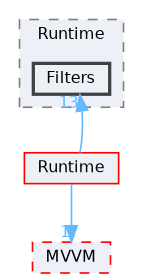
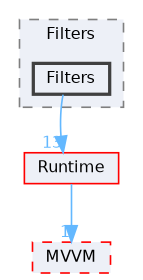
  digraph {
    compound=true
    node [color=red fillcolor="#edf0f7" fontname=Helvetica fontsize=10 shape=box]
    edge [color=steelblue1 fontcolor=steelblue1 fontname=Helvetica fontsize=10 labeldistance=1.5 labelfontname=Helvetica labelfontsize=10]
    n1 [color=grey25 height=0.2 label=Filters style="filled,bold" width=0.4]
    n2 [height=0.2 label=Runtime style=filled width=0.4]
    n3 [height=0.2 label=MVVM style="filled,dashed" width=0.4]
    subgraph cluster_1 {
      bgcolor="#edf0f7"
      fontname=Helvetica
      fontsize=10
-     label=Runtime
+     label=Filters
      pencolor=grey50
      style="filled,dashed"
      n1
    }
-   n2 -> n1 [headlabel=13]
+   n1 -> n2 [headlabel=13]
    n2 -> n3 [headlabel=1]
  }
